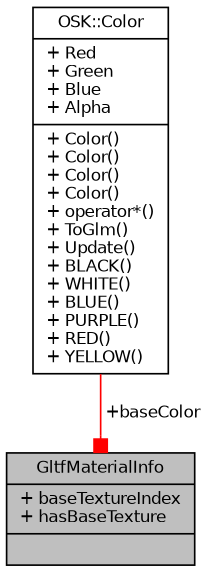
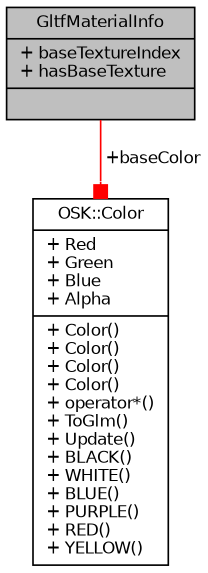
  digraph {
    node [color=black fontname=Helvetica fontsize=10 shape=record style=filled]
    n1 [fillcolor=grey75 fontcolor=black height=0.2 label="{GltfMaterialInfo\n|+ baseTextureIndex\l+ hasBaseTexture\l|}" width=0.4]
    n2 [fillcolor=white height=0.2 label="{OSK::Color\n|+ Red\l+ Green\l+ Blue\l+ Alpha\l|+ Color()\l+ Color()\l+ Color()\l+ Color()\l+ operator*()\l+ ToGlm()\l+ Update()\l+ BLACK()\l+ WHITE()\l+ BLUE()\l+ PURPLE()\l+ RED()\l+ YELLOW()\l}" width=0.4]
-   n2 -> n1 [arrowhead=box color=red fontname=Helvetica fontsize=10 label=" +baseColor" labelfontname=Helvetica labelfontsize=10 style=solid]
+   n1 -> n2 [arrowhead=box color=red fontname=Helvetica fontsize=10 label=" +baseColor" labelfontname=Helvetica labelfontsize=10 style=solid]
  }
